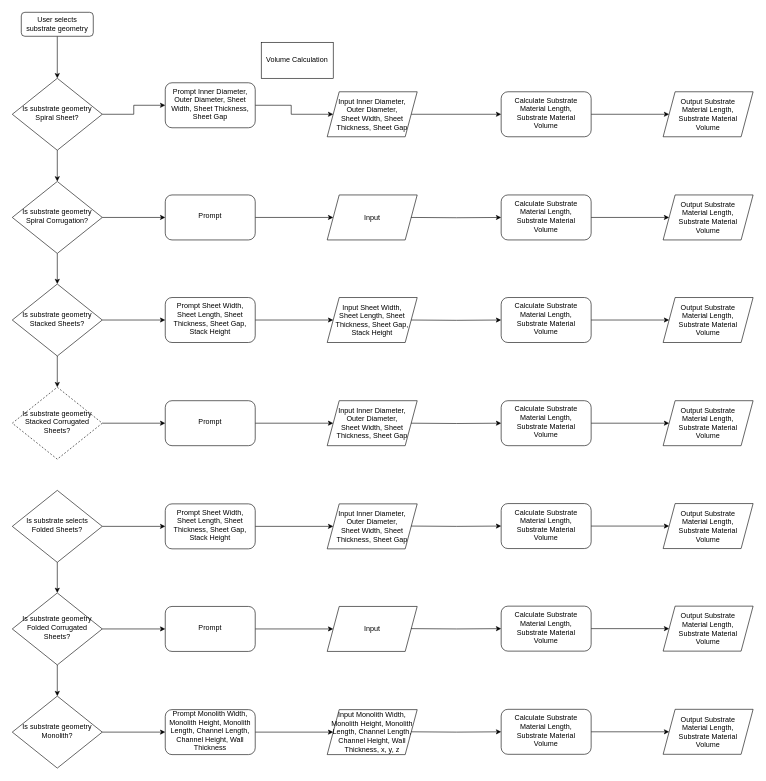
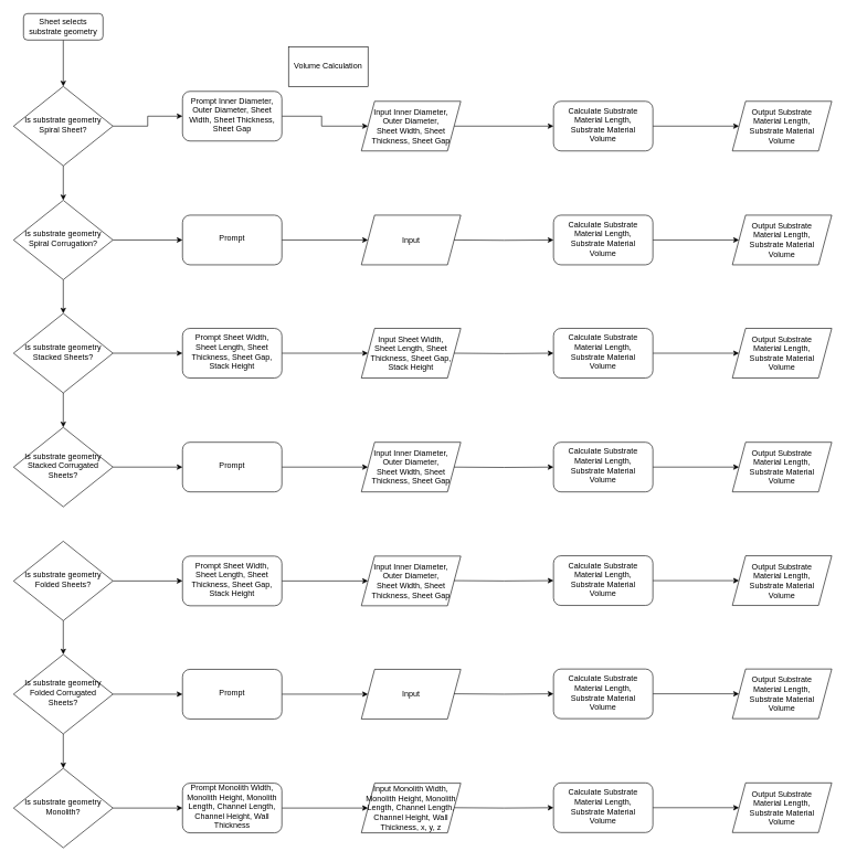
  <mxCell id="0" />
  <mxCell id="1" parent="0" />
  <mxCell id="2" style="edgeStyle=orthogonalEdgeStyle;rounded=0;orthogonalLoop=1;jettySize=auto;html=1;exitX=0.5;exitY=1;exitDx=0;exitDy=0;entryX=0.5;entryY=0;entryDx=0;entryDy=0;" parent="1" source="3" target="6" edge="1"><mxGeometry relative="1" as="geometry" /></mxCell>
- <mxCell id="3" value="User selects substrate geometry" style="rounded=1;whiteSpace=wrap;html=1;fontSize=12;glass=0;strokeWidth=1;shadow=0;" parent="1" vertex="1"><mxGeometry x="35" y="20" width="120" height="40" as="geometry" /></mxCell>
+ <mxCell id="3" value="Sheet selects substrate geometry" style="rounded=1;whiteSpace=wrap;html=1;fontSize=12;glass=0;strokeWidth=1;shadow=0;" parent="1" vertex="1"><mxGeometry x="35" y="20" width="120" height="40" as="geometry" /></mxCell>
  <mxCell id="4" style="edgeStyle=orthogonalEdgeStyle;rounded=0;orthogonalLoop=1;jettySize=auto;html=1;exitX=0.5;exitY=1;exitDx=0;exitDy=0;entryX=0.5;entryY=0;entryDx=0;entryDy=0;" parent="1" source="6" target="9" edge="1"><mxGeometry relative="1" as="geometry" /></mxCell>
  <mxCell id="5" value="" style="edgeStyle=orthogonalEdgeStyle;rounded=0;orthogonalLoop=1;jettySize=auto;html=1;" parent="1" source="6" target="24" edge="1"><mxGeometry relative="1" as="geometry" /></mxCell>
  <mxCell id="6" value="Is substrate geometry &lt;br&gt;Spiral Sheet?" style="rhombus;whiteSpace=wrap;html=1;shadow=0;fontFamily=Helvetica;fontSize=12;align=center;strokeWidth=1;spacing=6;spacingTop=-4;aspect=fixed;" parent="1" vertex="1"><mxGeometry x="20" y="130" width="150" height="120" as="geometry" /></mxCell>
  <mxCell id="7" style="edgeStyle=orthogonalEdgeStyle;rounded=0;orthogonalLoop=1;jettySize=auto;html=1;exitX=0.5;exitY=1;exitDx=0;exitDy=0;entryX=0.5;entryY=0;entryDx=0;entryDy=0;" parent="1" source="9" target="12" edge="1"><mxGeometry relative="1" as="geometry" /></mxCell>
  <mxCell id="8" style="edgeStyle=orthogonalEdgeStyle;rounded=0;orthogonalLoop=1;jettySize=auto;html=1;exitX=1;exitY=0.5;exitDx=0;exitDy=0;entryX=0;entryY=0.5;entryDx=0;entryDy=0;" parent="1" source="9" target="28" edge="1"><mxGeometry relative="1" as="geometry" /></mxCell>
  <mxCell id="9" value="Is substrate geometry&lt;br&gt;Spiral Corrugation?" style="rhombus;whiteSpace=wrap;html=1;shadow=0;fontFamily=Helvetica;fontSize=12;align=center;strokeWidth=1;spacing=6;spacingTop=-4;aspect=fixed;" parent="1" vertex="1"><mxGeometry x="20" y="302" width="150" height="120" as="geometry" /></mxCell>
  <mxCell id="10" style="edgeStyle=orthogonalEdgeStyle;rounded=0;orthogonalLoop=1;jettySize=auto;html=1;exitX=0.5;exitY=1;exitDx=0;exitDy=0;entryX=0.5;entryY=0;entryDx=0;entryDy=0;" parent="1" source="12" target="14" edge="1"><mxGeometry relative="1" as="geometry" /></mxCell>
  <mxCell id="11" style="edgeStyle=orthogonalEdgeStyle;rounded=0;orthogonalLoop=1;jettySize=auto;html=1;exitX=1;exitY=0.5;exitDx=0;exitDy=0;entryX=0;entryY=0.5;entryDx=0;entryDy=0;" parent="1" source="12" target="31" edge="1"><mxGeometry relative="1" as="geometry" /></mxCell>
  <mxCell id="12" value="Is substrate geometry&lt;br&gt;Stacked Sheets?" style="rhombus;whiteSpace=wrap;html=1;shadow=0;fontFamily=Helvetica;fontSize=12;align=center;strokeWidth=1;spacing=6;spacingTop=-4;aspect=fixed;" parent="1" vertex="1"><mxGeometry x="20" y="473" width="150" height="120" as="geometry" /></mxCell>
  <mxCell id="13" style="edgeStyle=orthogonalEdgeStyle;rounded=0;orthogonalLoop=1;jettySize=auto;html=1;exitX=1;exitY=0.5;exitDx=0;exitDy=0;entryX=0;entryY=0.5;entryDx=0;entryDy=0;" parent="1" source="14" target="34" edge="1"><mxGeometry relative="1" as="geometry" /></mxCell>
- <mxCell id="14" value="Is substrate geometry&lt;br&gt;Stacked Corrugated Sheets?" style="rhombus;whiteSpace=wrap;html=1;shadow=0;fontFamily=Helvetica;fontSize=12;align=center;strokeWidth=1;spacing=6;spacingTop=-4;aspect=fixed;dashed=1;" parent="1" vertex="1"><mxGeometry x="20" y="645" width="150" height="120" as="geometry" /></mxCell>
+ <mxCell id="14" value="Is substrate geometry&lt;br&gt;Stacked Corrugated Sheets?" style="rhombus;whiteSpace=wrap;html=1;shadow=0;fontFamily=Helvetica;fontSize=12;align=center;strokeWidth=1;spacing=6;spacingTop=-4;aspect=fixed;" parent="1" vertex="1"><mxGeometry x="20" y="645" width="150" height="120" as="geometry" /></mxCell>
  <mxCell id="15" style="edgeStyle=orthogonalEdgeStyle;rounded=0;orthogonalLoop=1;jettySize=auto;html=1;exitX=0.5;exitY=1;exitDx=0;exitDy=0;entryX=0.5;entryY=0;entryDx=0;entryDy=0;" parent="1" source="17" target="20" edge="1"><mxGeometry relative="1" as="geometry" /></mxCell>
  <mxCell id="16" style="edgeStyle=orthogonalEdgeStyle;rounded=0;orthogonalLoop=1;jettySize=auto;html=1;exitX=1;exitY=0.5;exitDx=0;exitDy=0;entryX=0;entryY=0.5;entryDx=0;entryDy=0;" parent="1" source="17" target="37" edge="1"><mxGeometry relative="1" as="geometry" /></mxCell>
- <mxCell id="17" value="Is substrate selects Folded Sheets?" style="rhombus;whiteSpace=wrap;html=1;shadow=0;fontFamily=Helvetica;fontSize=12;align=center;strokeWidth=1;spacing=6;spacingTop=-4;aspect=fixed;" parent="1" vertex="1"><mxGeometry x="20" y="817" width="150" height="120" as="geometry" /></mxCell>
+ <mxCell id="17" value="Is substrate geometry Folded Sheets?" style="rhombus;whiteSpace=wrap;html=1;shadow=0;fontFamily=Helvetica;fontSize=12;align=center;strokeWidth=1;spacing=6;spacingTop=-4;aspect=fixed;" parent="1" vertex="1"><mxGeometry x="20" y="817" width="150" height="120" as="geometry" /></mxCell>
  <mxCell id="18" style="edgeStyle=orthogonalEdgeStyle;rounded=0;orthogonalLoop=1;jettySize=auto;html=1;exitX=0.5;exitY=1;exitDx=0;exitDy=0;entryX=0.5;entryY=0;entryDx=0;entryDy=0;" parent="1" source="20" target="22" edge="1"><mxGeometry relative="1" as="geometry" /></mxCell>
  <mxCell id="19" style="edgeStyle=orthogonalEdgeStyle;rounded=0;orthogonalLoop=1;jettySize=auto;html=1;exitX=1;exitY=0.5;exitDx=0;exitDy=0;entryX=0;entryY=0.5;entryDx=0;entryDy=0;" parent="1" source="20" target="40" edge="1"><mxGeometry relative="1" as="geometry" /></mxCell>
  <mxCell id="20" value="Is substrate geometry Folded Corrugated Sheets?" style="rhombus;whiteSpace=wrap;html=1;shadow=0;fontFamily=Helvetica;fontSize=12;align=center;strokeWidth=1;spacing=6;spacingTop=-4;resizeHeight=1;aspect=fixed;" parent="1" vertex="1"><mxGeometry x="20" y="988" width="150" height="120" as="geometry" /></mxCell>
  <mxCell id="21" style="edgeStyle=orthogonalEdgeStyle;rounded=0;orthogonalLoop=1;jettySize=auto;html=1;exitX=1;exitY=0.5;exitDx=0;exitDy=0;entryX=0;entryY=0.5;entryDx=0;entryDy=0;" parent="1" source="22" target="43" edge="1"><mxGeometry relative="1" as="geometry" /></mxCell>
  <mxCell id="22" value="Is substrate geometry Monolith?" style="rhombus;whiteSpace=wrap;html=1;shadow=0;fontFamily=Helvetica;fontSize=12;align=center;strokeWidth=1;spacing=6;spacingTop=-4;resizeHeight=1;aspect=fixed;" parent="1" vertex="1"><mxGeometry x="20" y="1160" width="150" height="120" as="geometry" /></mxCell>
  <mxCell id="23" style="edgeStyle=orthogonalEdgeStyle;rounded=0;orthogonalLoop=1;jettySize=auto;html=1;exitX=1;exitY=0.5;exitDx=0;exitDy=0;entryX=0;entryY=0.5;entryDx=0;entryDy=0;" parent="1" source="24" target="26" edge="1"><mxGeometry relative="1" as="geometry"><mxPoint x="552" y="190" as="targetPoint" /></mxGeometry></mxCell>
  <mxCell id="24" value="Prompt Inner Diameter, Outer Diameter, Sheet Width, Sheet Thickness, Sheet Gap" style="rounded=1;whiteSpace=wrap;html=1;shadow=0;strokeWidth=1;spacing=6;spacingTop=-4;aspect=fixed;" parent="1" vertex="1"><mxGeometry x="275" y="137.5" width="150" height="75" as="geometry" /></mxCell>
  <mxCell id="25" style="edgeStyle=orthogonalEdgeStyle;rounded=0;orthogonalLoop=1;jettySize=auto;html=1;exitX=1;exitY=0.5;exitDx=0;exitDy=0;entryX=0;entryY=0.5;entryDx=0;entryDy=0;" parent="1" source="26" target="46" edge="1"><mxGeometry relative="1" as="geometry" /></mxCell>
  <mxCell id="26" value="Input Inner Diameter, &lt;br&gt;Outer Diameter, &lt;br&gt;Sheet Width, Sheet Thickness, Sheet Gap" style="shape=parallelogram;perimeter=parallelogramPerimeter;whiteSpace=wrap;html=1;fixedSize=1;aspect=fixed;" parent="1" vertex="1"><mxGeometry x="545" y="152.5" width="150" height="75" as="geometry" /></mxCell>
  <mxCell id="27" style="edgeStyle=orthogonalEdgeStyle;rounded=0;orthogonalLoop=1;jettySize=auto;html=1;entryX=0;entryY=0.5;entryDx=0;entryDy=0;" parent="1" source="28" target="29" edge="1"><mxGeometry relative="1" as="geometry" /></mxCell>
  <mxCell id="28" value="Prompt" style="rounded=1;whiteSpace=wrap;html=1;shadow=0;strokeWidth=1;spacing=6;spacingTop=-4;aspect=fixed;" parent="1" vertex="1"><mxGeometry x="275" y="324.5" width="150" height="75" as="geometry" /></mxCell>
  <mxCell id="29" value="Input" style="shape=parallelogram;perimeter=parallelogramPerimeter;whiteSpace=wrap;html=1;fixedSize=1;aspect=fixed;" parent="1" vertex="1"><mxGeometry x="545" y="324.5" width="150" height="75" as="geometry" /></mxCell>
  <mxCell id="30" style="edgeStyle=orthogonalEdgeStyle;rounded=0;orthogonalLoop=1;jettySize=auto;html=1;exitX=1;exitY=0.5;exitDx=0;exitDy=0;entryX=0;entryY=0.5;entryDx=0;entryDy=0;" parent="1" source="31" target="32" edge="1"><mxGeometry relative="1" as="geometry"><mxPoint x="552" y="537.5" as="targetPoint" /></mxGeometry></mxCell>
  <mxCell id="31" value="Prompt Sheet Width, Sheet Length, Sheet Thickness, Sheet Gap, Stack Height" style="rounded=1;whiteSpace=wrap;html=1;shadow=0;strokeWidth=1;spacing=6;spacingTop=-4;aspect=fixed;" parent="1" vertex="1"><mxGeometry x="275" y="495.5" width="150" height="75" as="geometry" /></mxCell>
  <mxCell id="32" value="Input Sheet Width, &lt;br&gt;Sheet Length, Sheet Thickness, Sheet Gap, Stack Height" style="shape=parallelogram;perimeter=parallelogramPerimeter;whiteSpace=wrap;html=1;fixedSize=1;aspect=fixed;" parent="1" vertex="1"><mxGeometry x="545" y="495.5" width="150" height="75" as="geometry" /></mxCell>
  <mxCell id="33" style="edgeStyle=orthogonalEdgeStyle;rounded=0;orthogonalLoop=1;jettySize=auto;html=1;exitX=1;exitY=0.5;exitDx=0;exitDy=0;entryX=0;entryY=0.5;entryDx=0;entryDy=0;" parent="1" source="34" target="35" edge="1"><mxGeometry relative="1" as="geometry"><mxPoint x="552" y="709.5" as="targetPoint" /></mxGeometry></mxCell>
  <mxCell id="34" value="Prompt" style="rounded=1;whiteSpace=wrap;html=1;shadow=0;strokeWidth=1;spacing=6;spacingTop=-4;aspect=fixed;" parent="1" vertex="1"><mxGeometry x="275" y="667.5" width="150" height="75" as="geometry" /></mxCell>
  <mxCell id="35" value="Input Inner Diameter, &lt;br&gt;Outer Diameter, &lt;br&gt;Sheet Width, Sheet Thickness, Sheet Gap" style="shape=parallelogram;perimeter=parallelogramPerimeter;whiteSpace=wrap;html=1;fixedSize=1;aspect=fixed;" parent="1" vertex="1"><mxGeometry x="545" y="667.5" width="150" height="75" as="geometry" /></mxCell>
  <mxCell id="36" style="edgeStyle=orthogonalEdgeStyle;rounded=0;orthogonalLoop=1;jettySize=auto;html=1;exitX=1;exitY=0.5;exitDx=0;exitDy=0;entryX=0;entryY=0.5;entryDx=0;entryDy=0;" parent="1" source="37" target="38" edge="1"><mxGeometry relative="1" as="geometry"><mxPoint x="552" y="881.5" as="targetPoint" /></mxGeometry></mxCell>
  <mxCell id="37" value="Prompt Sheet Width, Sheet Length, Sheet Thickness, Sheet Gap, Stack Height" style="rounded=1;whiteSpace=wrap;html=1;shadow=0;strokeWidth=1;spacing=6;spacingTop=-4;aspect=fixed;" parent="1" vertex="1"><mxGeometry x="275" y="839.5" width="150" height="75" as="geometry" /></mxCell>
  <mxCell id="38" value="Input Inner Diameter, &lt;br&gt;Outer Diameter, &lt;br&gt;Sheet Width, Sheet Thickness, Sheet Gap" style="shape=parallelogram;perimeter=parallelogramPerimeter;whiteSpace=wrap;html=1;fixedSize=1;aspect=fixed;" parent="1" vertex="1"><mxGeometry x="545" y="839.5" width="150" height="75" as="geometry" /></mxCell>
  <mxCell id="39" style="edgeStyle=orthogonalEdgeStyle;rounded=0;orthogonalLoop=1;jettySize=auto;html=1;exitX=1;exitY=0.5;exitDx=0;exitDy=0;entryX=0;entryY=0.5;entryDx=0;entryDy=0;" parent="1" source="40" target="41" edge="1"><mxGeometry relative="1" as="geometry"><mxPoint x="552" y="1052.5" as="targetPoint" /></mxGeometry></mxCell>
  <mxCell id="40" value="Prompt" style="rounded=1;whiteSpace=wrap;html=1;shadow=0;strokeWidth=1;spacing=6;spacingTop=-4;aspect=fixed;" parent="1" vertex="1"><mxGeometry x="275" y="1010.5" width="150" height="75" as="geometry" /></mxCell>
  <mxCell id="41" value="Input" style="shape=parallelogram;perimeter=parallelogramPerimeter;whiteSpace=wrap;html=1;fixedSize=1;aspect=fixed;" parent="1" vertex="1"><mxGeometry x="545" y="1010.5" width="150" height="75" as="geometry" /></mxCell>
  <mxCell id="42" style="edgeStyle=orthogonalEdgeStyle;rounded=0;orthogonalLoop=1;jettySize=auto;html=1;exitX=1;exitY=0.5;exitDx=0;exitDy=0;entryX=0;entryY=0.5;entryDx=0;entryDy=0;" parent="1" source="43" target="44" edge="1"><mxGeometry relative="1" as="geometry"><mxPoint x="552" y="1224.5" as="targetPoint" /></mxGeometry></mxCell>
  <mxCell id="43" value="Prompt Monolith Width, Monolith Height, Monolith Length, Channel Length, Channel Height, Wall Thickness" style="rounded=1;whiteSpace=wrap;html=1;shadow=0;strokeWidth=1;spacing=6;spacingTop=-4;aspect=fixed;" parent="1" vertex="1"><mxGeometry x="275" y="1182.5" width="150" height="75" as="geometry" /></mxCell>
  <mxCell id="44" value="Input Monolith Width, Monolith Height, Monolith Length, Channel Length, Channel Height, Wall Thickness, x, y, z" style="shape=parallelogram;perimeter=parallelogramPerimeter;whiteSpace=wrap;html=1;fixedSize=1;aspect=fixed;" parent="1" vertex="1"><mxGeometry x="545" y="1182.5" width="150" height="75" as="geometry" /></mxCell>
  <mxCell id="45" style="edgeStyle=orthogonalEdgeStyle;rounded=0;orthogonalLoop=1;jettySize=auto;html=1;exitX=1;exitY=0.5;exitDx=0;exitDy=0;entryX=0;entryY=0.5;entryDx=0;entryDy=0;" parent="1" source="46" target="47" edge="1"><mxGeometry relative="1" as="geometry"><mxPoint x="1112" y="190" as="targetPoint" /></mxGeometry></mxCell>
  <mxCell id="46" value="Calculate Substrate Material Length, &lt;br&gt;Substrate Material Volume" style="rounded=1;whiteSpace=wrap;html=1;shadow=0;strokeWidth=1;spacing=6;spacingTop=-4;aspect=fixed;" parent="1" vertex="1"><mxGeometry x="835" y="152.5" width="150" height="75" as="geometry" /></mxCell>
  <mxCell id="47" value="Output Substrate&lt;br&gt;Material Length,&lt;br style=&quot;border-color: var(--border-color);&quot;&gt;Substrate Material&lt;br&gt;Volume" style="shape=parallelogram;perimeter=parallelogramPerimeter;whiteSpace=wrap;html=1;fixedSize=1;aspect=fixed;" parent="1" vertex="1"><mxGeometry x="1105" y="152.5" width="150" height="75" as="geometry" /></mxCell>
  <mxCell id="48" style="edgeStyle=orthogonalEdgeStyle;rounded=0;orthogonalLoop=1;jettySize=auto;html=1;exitX=1;exitY=0.5;exitDx=0;exitDy=0;entryX=0;entryY=0.5;entryDx=0;entryDy=0;" parent="1" target="50" edge="1"><mxGeometry relative="1" as="geometry"><mxPoint x="685" y="362" as="sourcePoint" /></mxGeometry></mxCell>
  <mxCell id="49" style="edgeStyle=orthogonalEdgeStyle;rounded=0;orthogonalLoop=1;jettySize=auto;html=1;exitX=1;exitY=0.5;exitDx=0;exitDy=0;entryX=0;entryY=0.5;entryDx=0;entryDy=0;" parent="1" source="50" target="51" edge="1"><mxGeometry relative="1" as="geometry"><mxPoint x="1112" y="362" as="targetPoint" /></mxGeometry></mxCell>
  <mxCell id="50" value="Calculate Substrate Material Length,&lt;br style=&quot;border-color: var(--border-color);&quot;&gt;Substrate Material Volume" style="rounded=1;whiteSpace=wrap;html=1;shadow=0;strokeWidth=1;spacing=6;spacingTop=-4;aspect=fixed;" parent="1" vertex="1"><mxGeometry x="835" y="324.5" width="150" height="75" as="geometry" /></mxCell>
  <mxCell id="51" value="Output Substrate&lt;br style=&quot;border-color: var(--border-color);&quot;&gt;Material Length,&lt;br style=&quot;border-color: var(--border-color);&quot;&gt;Substrate Material&lt;br style=&quot;border-color: var(--border-color);&quot;&gt;Volume" style="shape=parallelogram;perimeter=parallelogramPerimeter;whiteSpace=wrap;html=1;fixedSize=1;aspect=fixed;" parent="1" vertex="1"><mxGeometry x="1105" y="324.5" width="150" height="75" as="geometry" /></mxCell>
  <mxCell id="52" style="edgeStyle=orthogonalEdgeStyle;rounded=0;orthogonalLoop=1;jettySize=auto;html=1;exitX=1;exitY=0.5;exitDx=0;exitDy=0;entryX=0;entryY=0.5;entryDx=0;entryDy=0;" parent="1" target="54" edge="1"><mxGeometry relative="1" as="geometry"><mxPoint x="685" y="533" as="sourcePoint" /></mxGeometry></mxCell>
  <mxCell id="53" style="edgeStyle=orthogonalEdgeStyle;rounded=0;orthogonalLoop=1;jettySize=auto;html=1;exitX=1;exitY=0.5;exitDx=0;exitDy=0;entryX=0;entryY=0.5;entryDx=0;entryDy=0;" parent="1" source="54" target="55" edge="1"><mxGeometry relative="1" as="geometry"><mxPoint x="1112" y="533" as="targetPoint" /></mxGeometry></mxCell>
  <mxCell id="54" value="Calculate Substrate Material Length,&lt;br style=&quot;border-color: var(--border-color);&quot;&gt;Substrate Material Volume" style="rounded=1;whiteSpace=wrap;html=1;shadow=0;strokeWidth=1;spacing=6;spacingTop=-4;aspect=fixed;" parent="1" vertex="1"><mxGeometry x="835" y="495.5" width="150" height="75" as="geometry" /></mxCell>
  <mxCell id="55" value="Output Substrate&lt;br style=&quot;border-color: var(--border-color);&quot;&gt;Material Length,&lt;br style=&quot;border-color: var(--border-color);&quot;&gt;Substrate Material&lt;br style=&quot;border-color: var(--border-color);&quot;&gt;Volume" style="shape=parallelogram;perimeter=parallelogramPerimeter;whiteSpace=wrap;html=1;fixedSize=1;aspect=fixed;" parent="1" vertex="1"><mxGeometry x="1105" y="495.5" width="150" height="75" as="geometry" /></mxCell>
  <mxCell id="56" style="edgeStyle=orthogonalEdgeStyle;rounded=0;orthogonalLoop=1;jettySize=auto;html=1;exitX=1;exitY=0.5;exitDx=0;exitDy=0;entryX=0;entryY=0.5;entryDx=0;entryDy=0;" parent="1" target="58" edge="1"><mxGeometry relative="1" as="geometry"><mxPoint x="685" y="705" as="sourcePoint" /></mxGeometry></mxCell>
  <mxCell id="57" style="edgeStyle=orthogonalEdgeStyle;rounded=0;orthogonalLoop=1;jettySize=auto;html=1;exitX=1;exitY=0.5;exitDx=0;exitDy=0;entryX=0;entryY=0.5;entryDx=0;entryDy=0;" parent="1" source="58" target="59" edge="1"><mxGeometry relative="1" as="geometry"><mxPoint x="1112" y="705" as="targetPoint" /></mxGeometry></mxCell>
  <mxCell id="58" value="Calculate Substrate Material Length,&lt;br style=&quot;border-color: var(--border-color);&quot;&gt;Substrate Material Volume" style="rounded=1;whiteSpace=wrap;html=1;shadow=0;strokeWidth=1;spacing=6;spacingTop=-4;aspect=fixed;" parent="1" vertex="1"><mxGeometry x="835" y="667.5" width="150" height="75" as="geometry" /></mxCell>
  <mxCell id="59" value="Output Substrate&lt;br style=&quot;border-color: var(--border-color);&quot;&gt;Material Length,&lt;br style=&quot;border-color: var(--border-color);&quot;&gt;Substrate Material&lt;br style=&quot;border-color: var(--border-color);&quot;&gt;Volume" style="shape=parallelogram;perimeter=parallelogramPerimeter;whiteSpace=wrap;html=1;fixedSize=1;aspect=fixed;" parent="1" vertex="1"><mxGeometry x="1105" y="667.5" width="150" height="75" as="geometry" /></mxCell>
  <mxCell id="60" style="edgeStyle=orthogonalEdgeStyle;rounded=0;orthogonalLoop=1;jettySize=auto;html=1;exitX=1;exitY=0.5;exitDx=0;exitDy=0;entryX=0;entryY=0.5;entryDx=0;entryDy=0;" parent="1" target="62" edge="1"><mxGeometry relative="1" as="geometry"><mxPoint x="685" y="876.5" as="sourcePoint" /></mxGeometry></mxCell>
  <mxCell id="61" style="edgeStyle=orthogonalEdgeStyle;rounded=0;orthogonalLoop=1;jettySize=auto;html=1;exitX=1;exitY=0.5;exitDx=0;exitDy=0;entryX=0;entryY=0.5;entryDx=0;entryDy=0;" parent="1" source="62" target="63" edge="1"><mxGeometry relative="1" as="geometry"><mxPoint x="1112" y="876.5" as="targetPoint" /></mxGeometry></mxCell>
  <mxCell id="62" value="Calculate Substrate Material Length,&lt;br style=&quot;border-color: var(--border-color);&quot;&gt;Substrate Material Volume" style="rounded=1;whiteSpace=wrap;html=1;shadow=0;strokeWidth=1;spacing=6;spacingTop=-4;aspect=fixed;" parent="1" vertex="1"><mxGeometry x="835" y="839" width="150" height="75" as="geometry" /></mxCell>
  <mxCell id="63" value="Output Substrate&lt;br style=&quot;border-color: var(--border-color);&quot;&gt;Material Length,&lt;br style=&quot;border-color: var(--border-color);&quot;&gt;Substrate Material&lt;br style=&quot;border-color: var(--border-color);&quot;&gt;Volume" style="shape=parallelogram;perimeter=parallelogramPerimeter;whiteSpace=wrap;html=1;fixedSize=1;aspect=fixed;" parent="1" vertex="1"><mxGeometry x="1105" y="839" width="150" height="75" as="geometry" /></mxCell>
  <mxCell id="64" style="edgeStyle=orthogonalEdgeStyle;rounded=0;orthogonalLoop=1;jettySize=auto;html=1;exitX=1;exitY=0.5;exitDx=0;exitDy=0;entryX=0;entryY=0.5;entryDx=0;entryDy=0;" parent="1" target="66" edge="1"><mxGeometry relative="1" as="geometry"><mxPoint x="685" y="1047.5" as="sourcePoint" /></mxGeometry></mxCell>
  <mxCell id="65" style="edgeStyle=orthogonalEdgeStyle;rounded=0;orthogonalLoop=1;jettySize=auto;html=1;exitX=1;exitY=0.5;exitDx=0;exitDy=0;entryX=0;entryY=0.5;entryDx=0;entryDy=0;" parent="1" source="66" target="67" edge="1"><mxGeometry relative="1" as="geometry"><mxPoint x="1112" y="1047.5" as="targetPoint" /></mxGeometry></mxCell>
  <mxCell id="66" value="Calculate Substrate Material Length,&lt;br style=&quot;border-color: var(--border-color);&quot;&gt;Substrate Material Volume" style="rounded=1;whiteSpace=wrap;html=1;shadow=0;strokeWidth=1;spacing=6;spacingTop=-4;aspect=fixed;" parent="1" vertex="1"><mxGeometry x="835" y="1010" width="150" height="75" as="geometry" /></mxCell>
  <mxCell id="67" value="Output Substrate&lt;br style=&quot;border-color: var(--border-color);&quot;&gt;Material Length,&lt;br style=&quot;border-color: var(--border-color);&quot;&gt;Substrate Material&lt;br style=&quot;border-color: var(--border-color);&quot;&gt;Volume" style="shape=parallelogram;perimeter=parallelogramPerimeter;whiteSpace=wrap;html=1;fixedSize=1;aspect=fixed;" parent="1" vertex="1"><mxGeometry x="1105" y="1010" width="150" height="75" as="geometry" /></mxCell>
  <mxCell id="68" style="edgeStyle=orthogonalEdgeStyle;rounded=0;orthogonalLoop=1;jettySize=auto;html=1;exitX=1;exitY=0.5;exitDx=0;exitDy=0;entryX=0;entryY=0.5;entryDx=0;entryDy=0;" parent="1" target="70" edge="1"><mxGeometry relative="1" as="geometry"><mxPoint x="685" y="1219.5" as="sourcePoint" /></mxGeometry></mxCell>
  <mxCell id="69" style="edgeStyle=orthogonalEdgeStyle;rounded=0;orthogonalLoop=1;jettySize=auto;html=1;exitX=1;exitY=0.5;exitDx=0;exitDy=0;entryX=0;entryY=0.5;entryDx=0;entryDy=0;" parent="1" source="70" target="71" edge="1"><mxGeometry relative="1" as="geometry"><mxPoint x="1112" y="1219.5" as="targetPoint" /></mxGeometry></mxCell>
  <mxCell id="70" value="Calculate Substrate Material Length,&lt;br style=&quot;border-color: var(--border-color);&quot;&gt;Substrate Material Volume" style="rounded=1;whiteSpace=wrap;html=1;shadow=0;strokeWidth=1;spacing=6;spacingTop=-4;aspect=fixed;" parent="1" vertex="1"><mxGeometry x="835" y="1182" width="150" height="75" as="geometry" /></mxCell>
  <mxCell id="71" value="Output Substrate&lt;br style=&quot;border-color: var(--border-color);&quot;&gt;Material Length,&lt;br style=&quot;border-color: var(--border-color);&quot;&gt;Substrate Material&lt;br style=&quot;border-color: var(--border-color);&quot;&gt;Volume" style="shape=parallelogram;perimeter=parallelogramPerimeter;whiteSpace=wrap;html=1;fixedSize=1;aspect=fixed;" parent="1" vertex="1"><mxGeometry x="1105" y="1182" width="150" height="75" as="geometry" /></mxCell>
  <mxCell id="72" value="Volume Calculation" style="rounded=0;whiteSpace=wrap;html=1;" parent="1" vertex="1"><mxGeometry x="435" y="70" width="120" height="60" as="geometry" /></mxCell>
